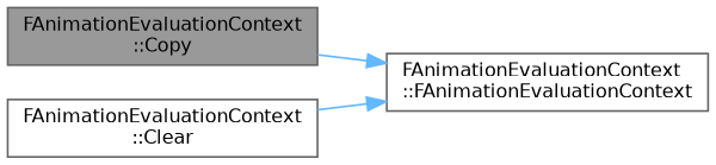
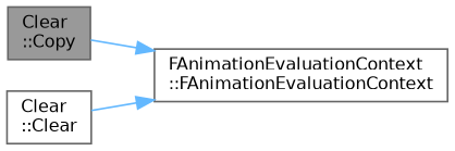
  digraph {
    rankdir=LR
    node [color=grey40 fillcolor=white fontname=Helvetica fontsize=10 shape=box style=filled]
    edge [color=steelblue1 fontname=Helvetica fontsize=10 labelfontname=Helvetica labelfontsize=10 style=solid]
-   n1 [color=gray40 fillcolor=grey60 fontcolor=black height=0.2 label="FAnimationEvaluationContext\l::Copy" width=0.4]
+   n1 [color=gray40 fillcolor=grey60 fontcolor=black height=0.2 label="Clear\l::Copy" width=0.4]
    n2 [height=0.2 label="FAnimationEvaluationContext\l::FAnimationEvaluationContext" width=0.4]
-   n3 [height=0.2 label="FAnimationEvaluationContext\l::Clear" width=0.4]
+   n3 [height=0.2 label="Clear\l::Clear" width=0.4]
    n1 -> n2
    n3 -> n2
  }
